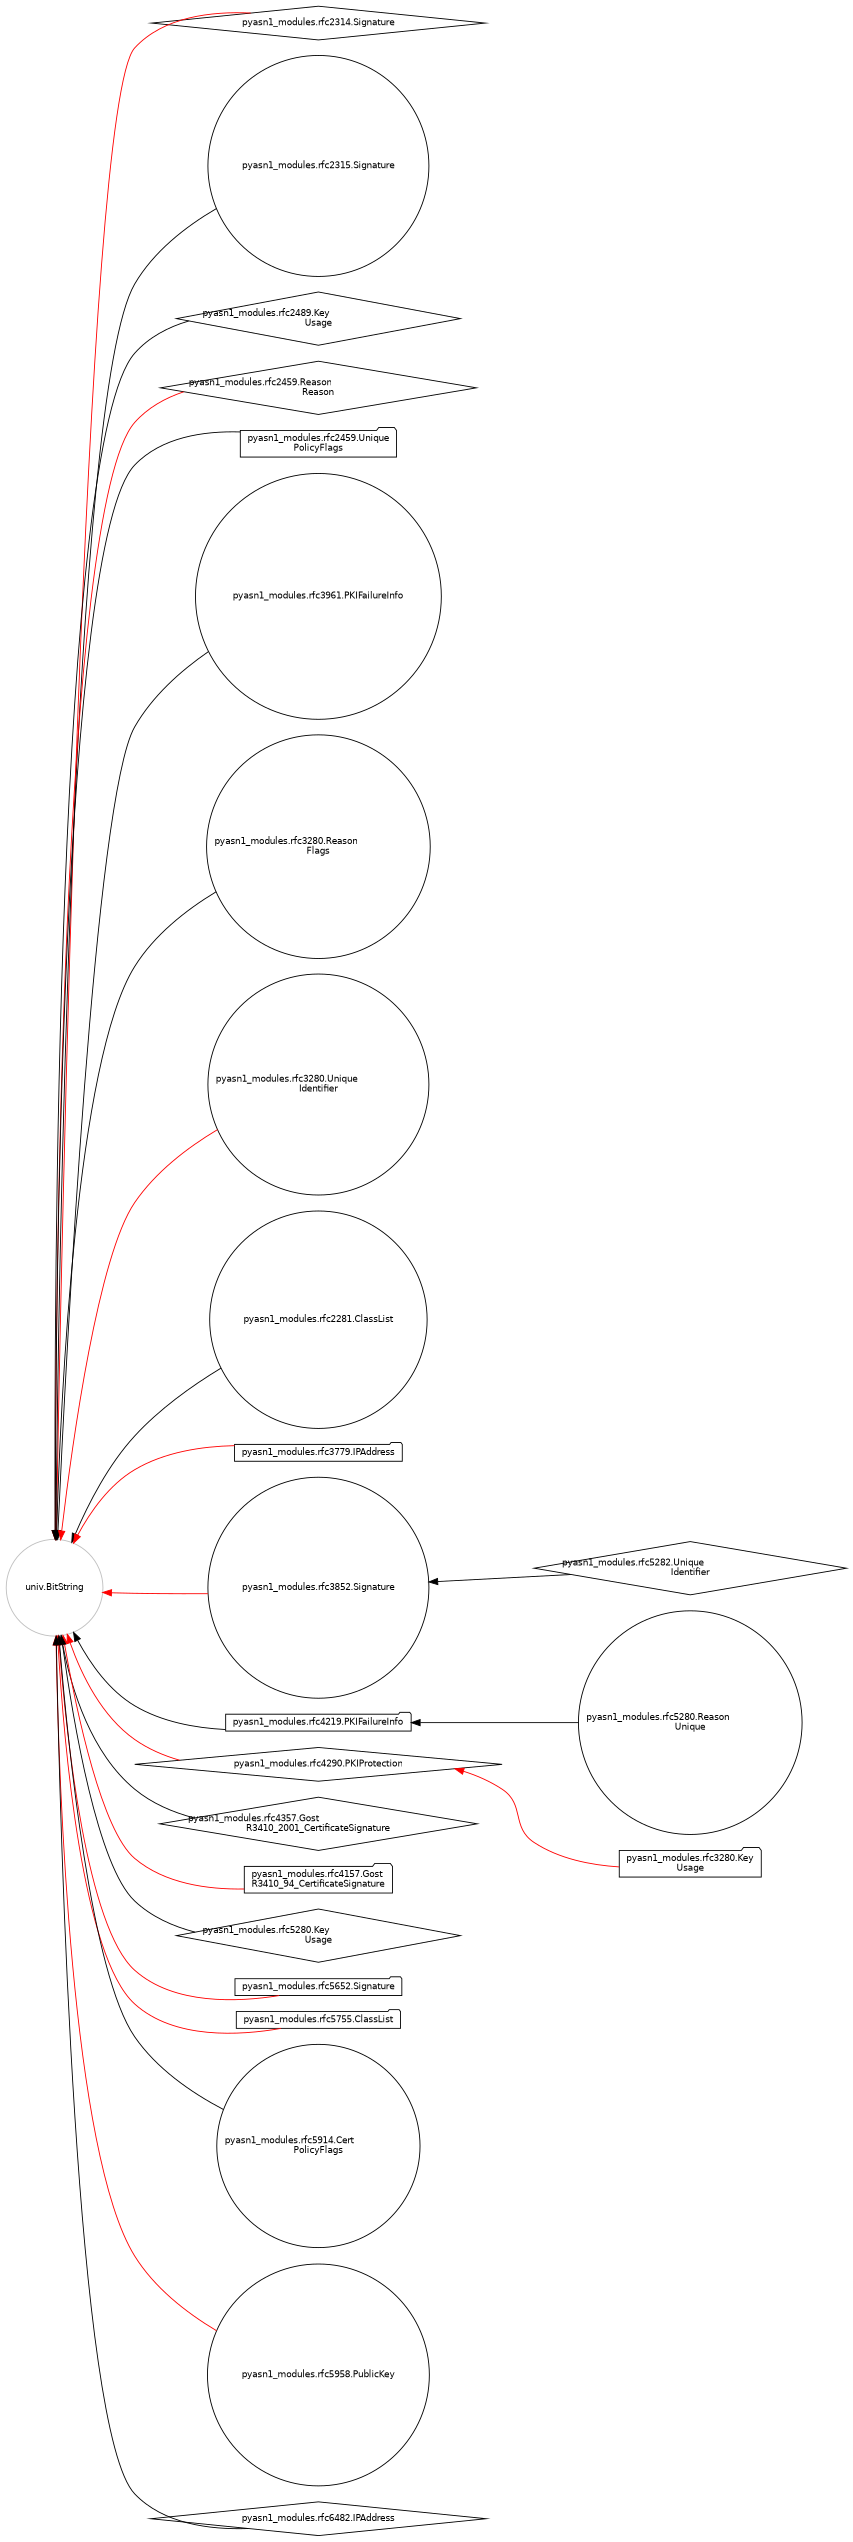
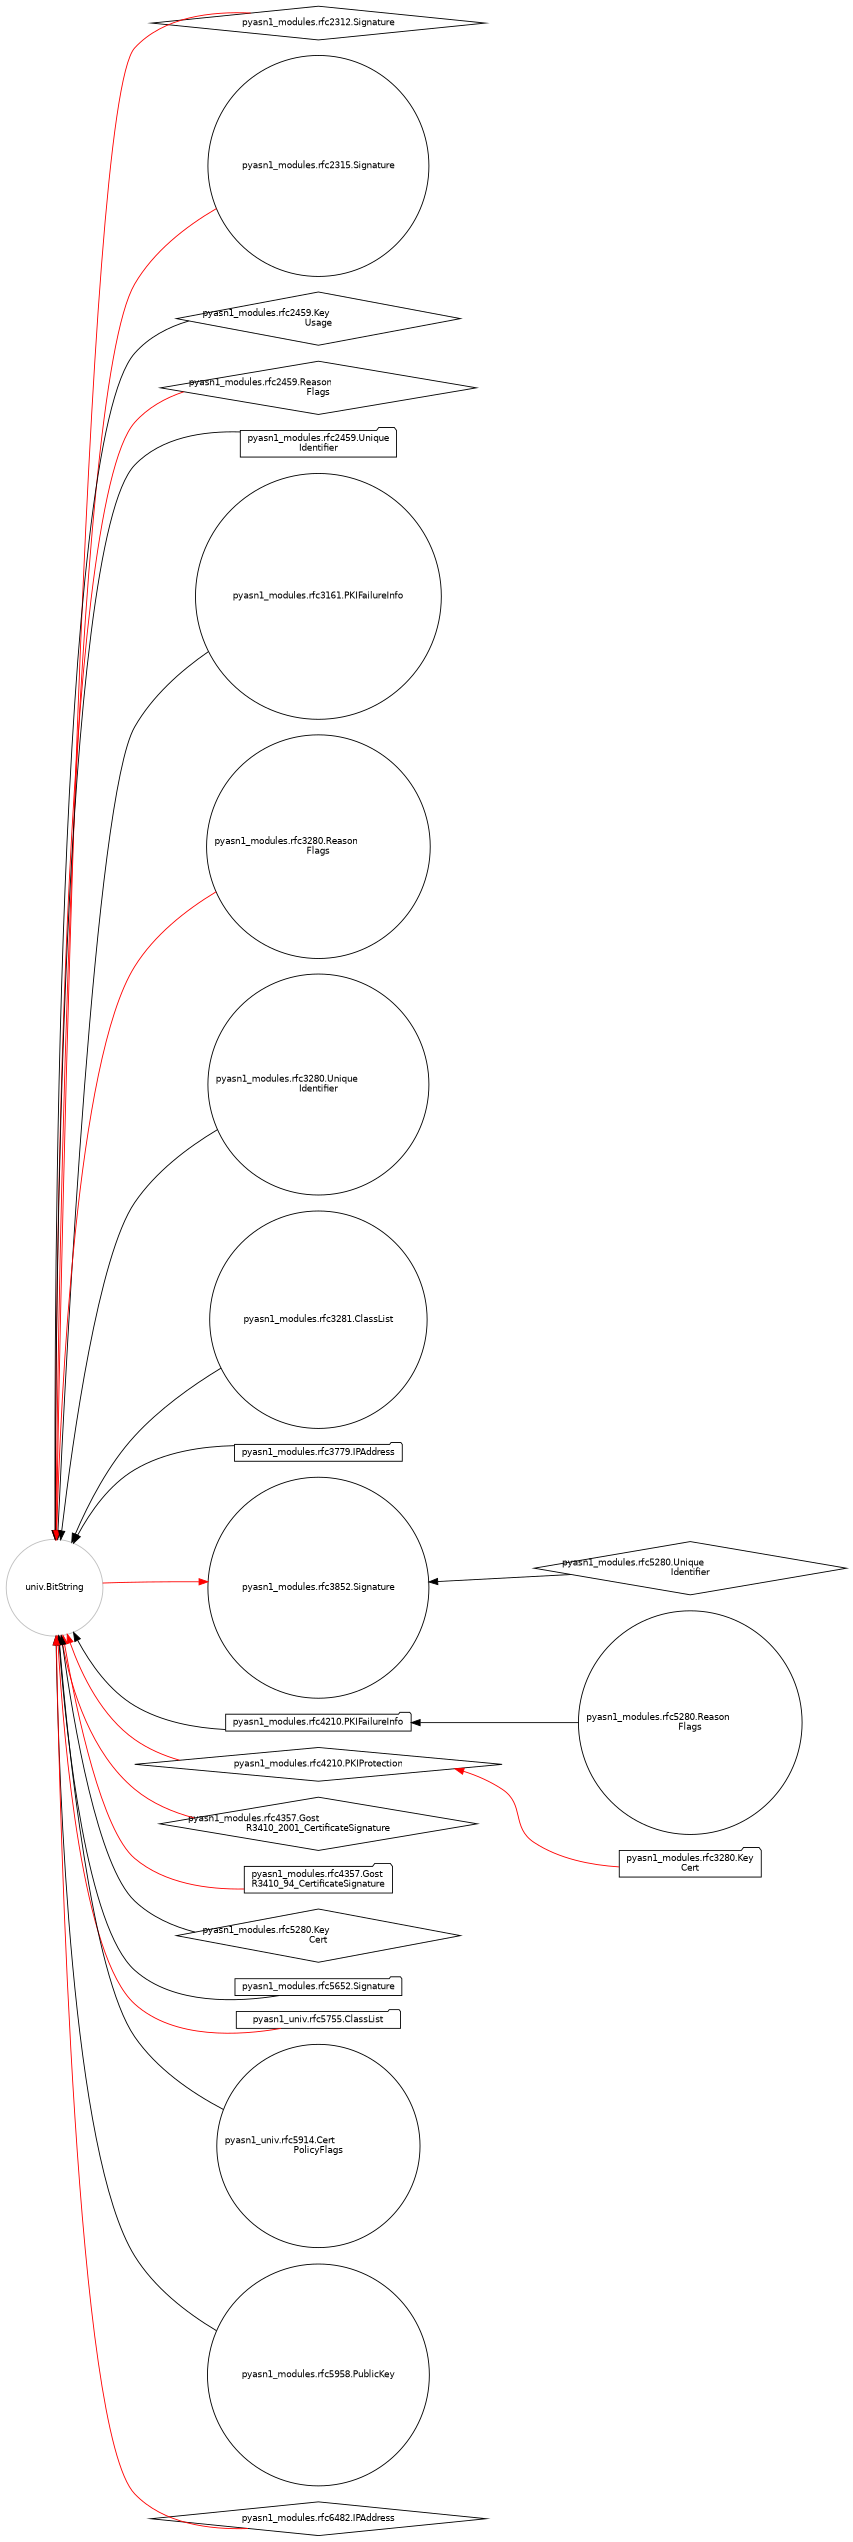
  digraph {
    rankdir=LR
    node [color=black fillcolor=white fontname=Helvetica fontsize=10 shape=circle style=filled]
    edge [color=black dir=back fontname=Helvetica fontsize=10 labelfontname=Helvetica labelfontsize=10 style=solid]
    n1 [color=grey75 height=0.2 label="univ.BitString" width=0.4]
-   n2 [height=0.2 label="pyasn1_modules.rfc2314.Signature" shape=diamond width=0.4]
+   n2 [height=0.2 label="pyasn1_modules.rfc2312.Signature" shape=diamond width=0.4]
    n3 [height=0.2 label="pyasn1_modules.rfc2315.Signature" width=0.4]
-   n4 [height=0.2 label="pyasn1_modules.rfc2489.Key\lUsage" shape=diamond width=0.4]
-   n5 [height=0.2 label="pyasn1_modules.rfc2459.Reason\lReason" shape=diamond width=0.4]
-   n6 [height=0.2 label="pyasn1_modules.rfc2459.Unique\lPolicyFlags" shape=folder width=0.4]
-   n7 [height=0.2 label="pyasn1_modules.rfc3961.PKIFailureInfo" width=0.4]
+   n4 [height=0.2 label="pyasn1_modules.rfc2459.Key\lUsage" shape=diamond width=0.4]
+   n5 [height=0.2 label="pyasn1_modules.rfc2459.Reason\lFlags" shape=diamond width=0.4]
+   n6 [height=0.2 label="pyasn1_modules.rfc2459.Unique\lIdentifier" shape=folder width=0.4]
+   n7 [height=0.2 label="pyasn1_modules.rfc3161.PKIFailureInfo" width=0.4]
    n8 [height=0.2 label="pyasn1_modules.rfc3280.Reason\lFlags" width=0.4]
    n9 [height=0.2 label="pyasn1_modules.rfc3280.Unique\lIdentifier" width=0.4]
-   n10 [height=0.2 label="pyasn1_modules.rfc2281.ClassList" width=0.4]
+   n10 [height=0.2 label="pyasn1_modules.rfc3281.ClassList" width=0.4]
    n11 [height=0.2 label="pyasn1_modules.rfc3779.IPAddress" shape=folder width=0.4]
    n12 [height=0.2 label="pyasn1_modules.rfc3852.Signature" width=0.4]
-   n13 [height=0.2 label="pyasn1_modules.rfc4219.PKIFailureInfo" shape=folder width=0.4]
-   n14 [height=0.2 label="pyasn1_modules.rfc4290.PKIProtection" shape=diamond width=0.4]
+   n13 [height=0.2 label="pyasn1_modules.rfc4210.PKIFailureInfo" shape=folder width=0.4]
+   n14 [height=0.2 label="pyasn1_modules.rfc4210.PKIProtection" shape=diamond width=0.4]
    n15 [height=0.2 label="pyasn1_modules.rfc4357.Gost\lR3410_2001_CertificateSignature" shape=diamond width=0.4]
-   n16 [height=0.2 label="pyasn1_modules.rfc4157.Gost\lR3410_94_CertificateSignature" shape=folder width=0.4]
-   n17 [height=0.2 label="pyasn1_modules.rfc5280.Key\lUsage" shape=diamond width=0.4]
+   n16 [height=0.2 label="pyasn1_modules.rfc4357.Gost\lR3410_94_CertificateSignature" shape=folder width=0.4]
+   n17 [height=0.2 label="pyasn1_modules.rfc5280.Key\lCert" shape=diamond width=0.4]
    n18 [height=0.2 label="pyasn1_modules.rfc5652.Signature" shape=folder width=0.4]
-   n19 [height=0.2 label="pyasn1_modules.rfc5755.ClassList" shape=folder width=0.4]
-   n20 [height=0.2 label="pyasn1_modules.rfc5914.Cert\lPolicyFlags" width=0.4]
+   n19 [height=0.2 label="pyasn1_univ.rfc5755.ClassList" shape=folder width=0.4]
+   n20 [height=0.2 label="pyasn1_univ.rfc5914.Cert\lPolicyFlags" width=0.4]
    n21 [height=0.2 label="pyasn1_modules.rfc5958.PublicKey" width=0.4]
    n22 [height=0.2 label="pyasn1_modules.rfc6482.IPAddress" shape=diamond width=0.4]
-   n23 [height=0.2 label="pyasn1_modules.rfc3280.Key\lUsage" shape=folder width=0.4]
-   n24 [height=0.2 label="pyasn1_modules.rfc5282.Unique\lIdentifier" shape=diamond width=0.4]
-   n25 [height=0.2 label="pyasn1_modules.rfc5280.Reason\lUnique" width=0.4]
+   n23 [height=0.2 label="pyasn1_modules.rfc3280.Key\lCert" shape=folder width=0.4]
+   n24 [height=0.2 label="pyasn1_modules.rfc5280.Unique\lIdentifier" shape=diamond width=0.4]
+   n25 [height=0.2 label="pyasn1_modules.rfc5280.Reason\lFlags" width=0.4]
    n1 -> n2 [color=red]
-   n1 -> n3
+   n1 -> n3 [color=red]
    n1 -> n4
    n1 -> n5 [color=red]
    n1 -> n6
    n1 -> n7
-   n1 -> n8
-   n1 -> n9 [color=red]
+   n1 -> n8 [color=red]
+   n1 -> n9
    n1 -> n10
-   n1 -> n11 [color=red]
-   n1 -> n12 [color=red]
+   n1 -> n11
+   n12 -> n1 [color=red]
    n1 -> n13
    n1 -> n14 [color=red]
-   n1 -> n15
+   n1 -> n15 [color=red]
    n1 -> n16 [color=red]
    n1 -> n17
-   n1 -> n18 [color=red]
+   n1 -> n18
    n1 -> n19 [color=red]
    n1 -> n20
-   n1 -> n21 [color=red]
-   n1 -> n22
+   n1 -> n21
+   n1 -> n22 [color=red]
    n12 -> n24
    n13 -> n25
    n14 -> n23 [color=red]
  }
